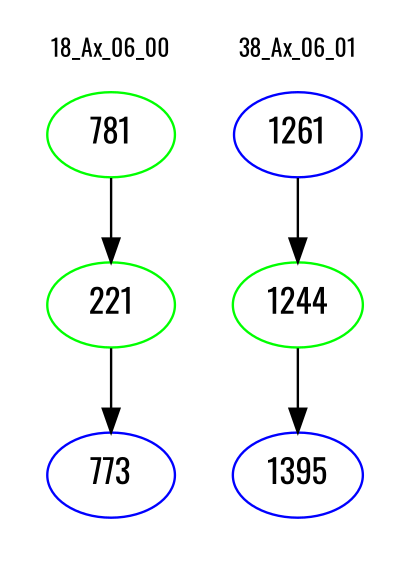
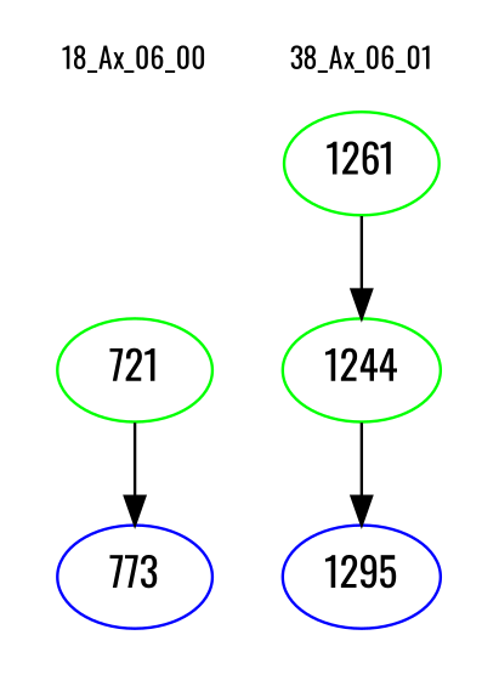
  digraph {
    fontname=Oswald
    node [color=green fontname=Oswald]
    edge [color=black fontname=Oswald]
-   n1 [label=781]
-   n2 [label=221]
+   n2 [label=721]
    n3 [color=blue label=773]
-   n4 [color=blue label=1261]
+   n4 [label=1261]
    n5 [label=1244]
-   n6 [color=blue label=1395]
+   n6 [color=blue label=1295]
    subgraph cluster_1 {
      color=white
      fontsize=10
      label="18_Ax_06_00"
-     n1
      n2
      n3
    }
    subgraph cluster_2 {
      color=white
      fontsize=10
      label="38_Ax_06_01"
      n4
      n5
      n6
    }
-   n1 -> n2
    n2 -> n3
    n4 -> n5
    n5 -> n6
  }
